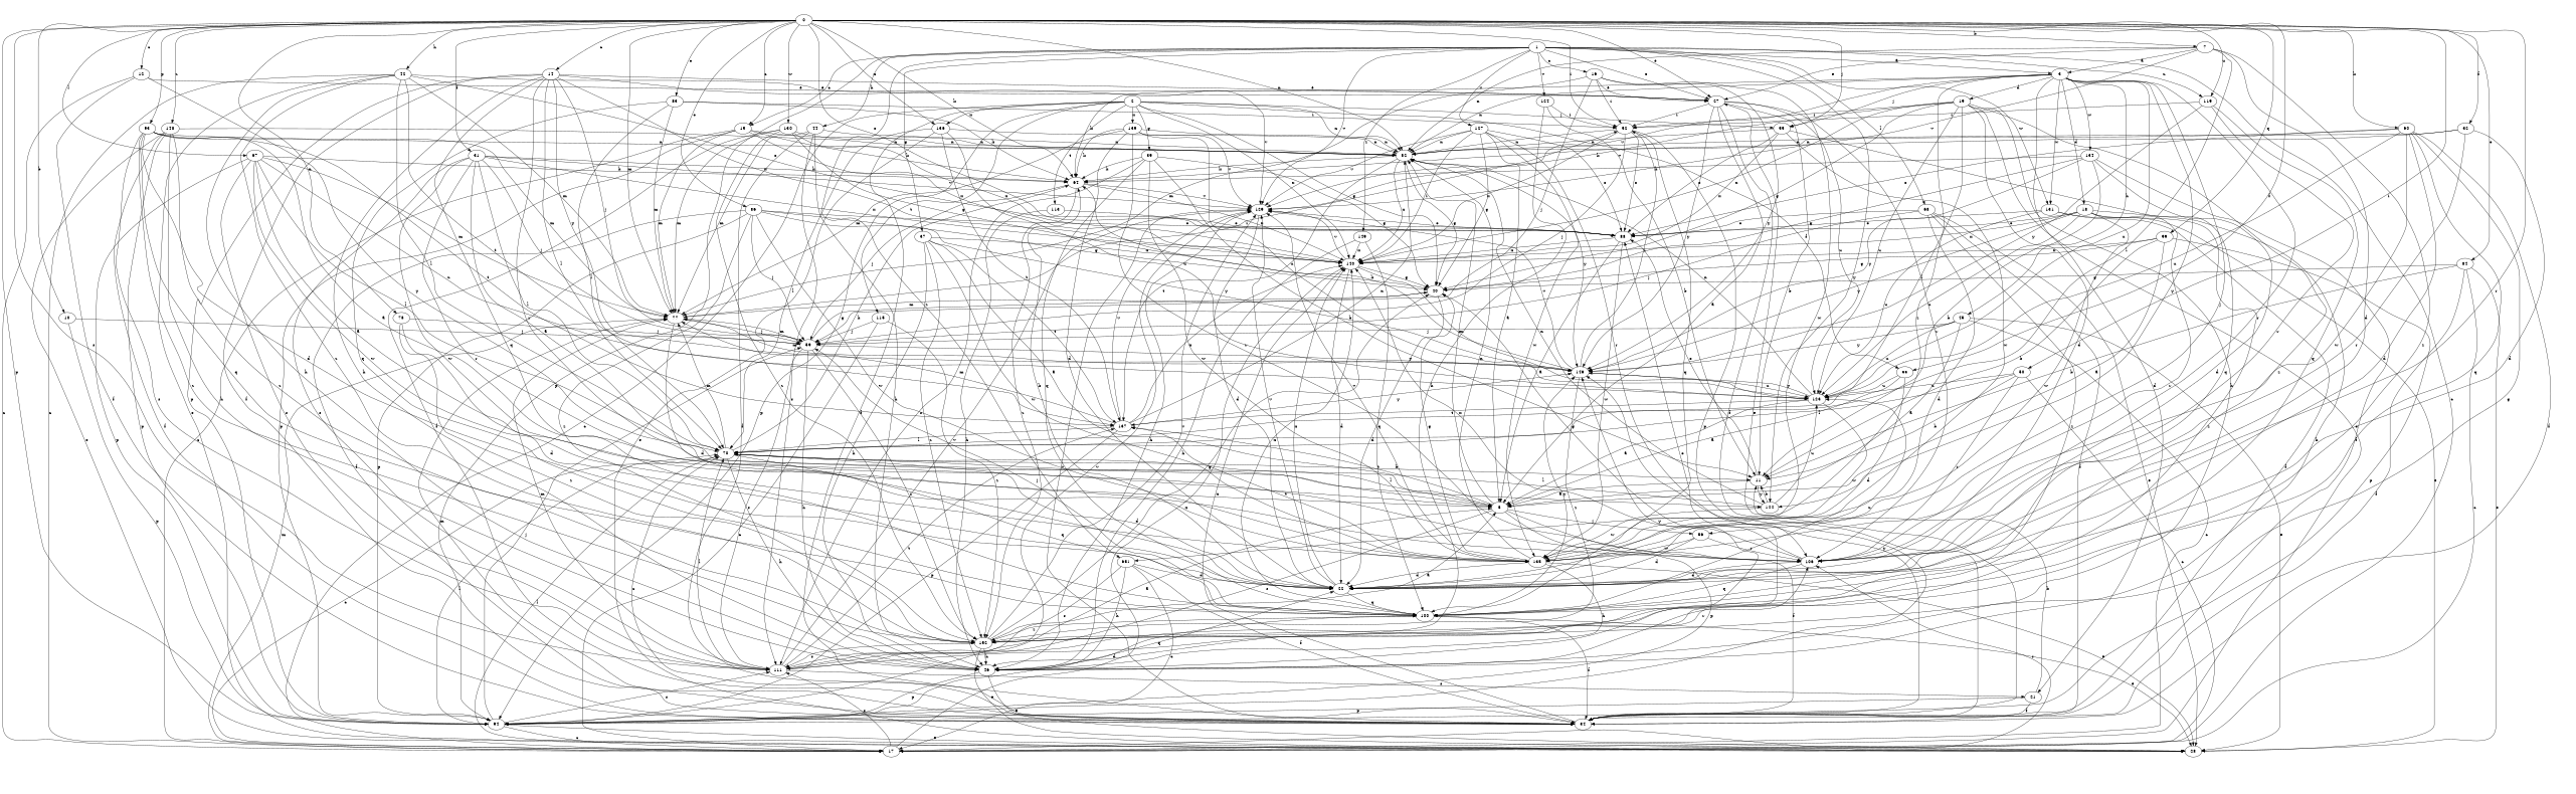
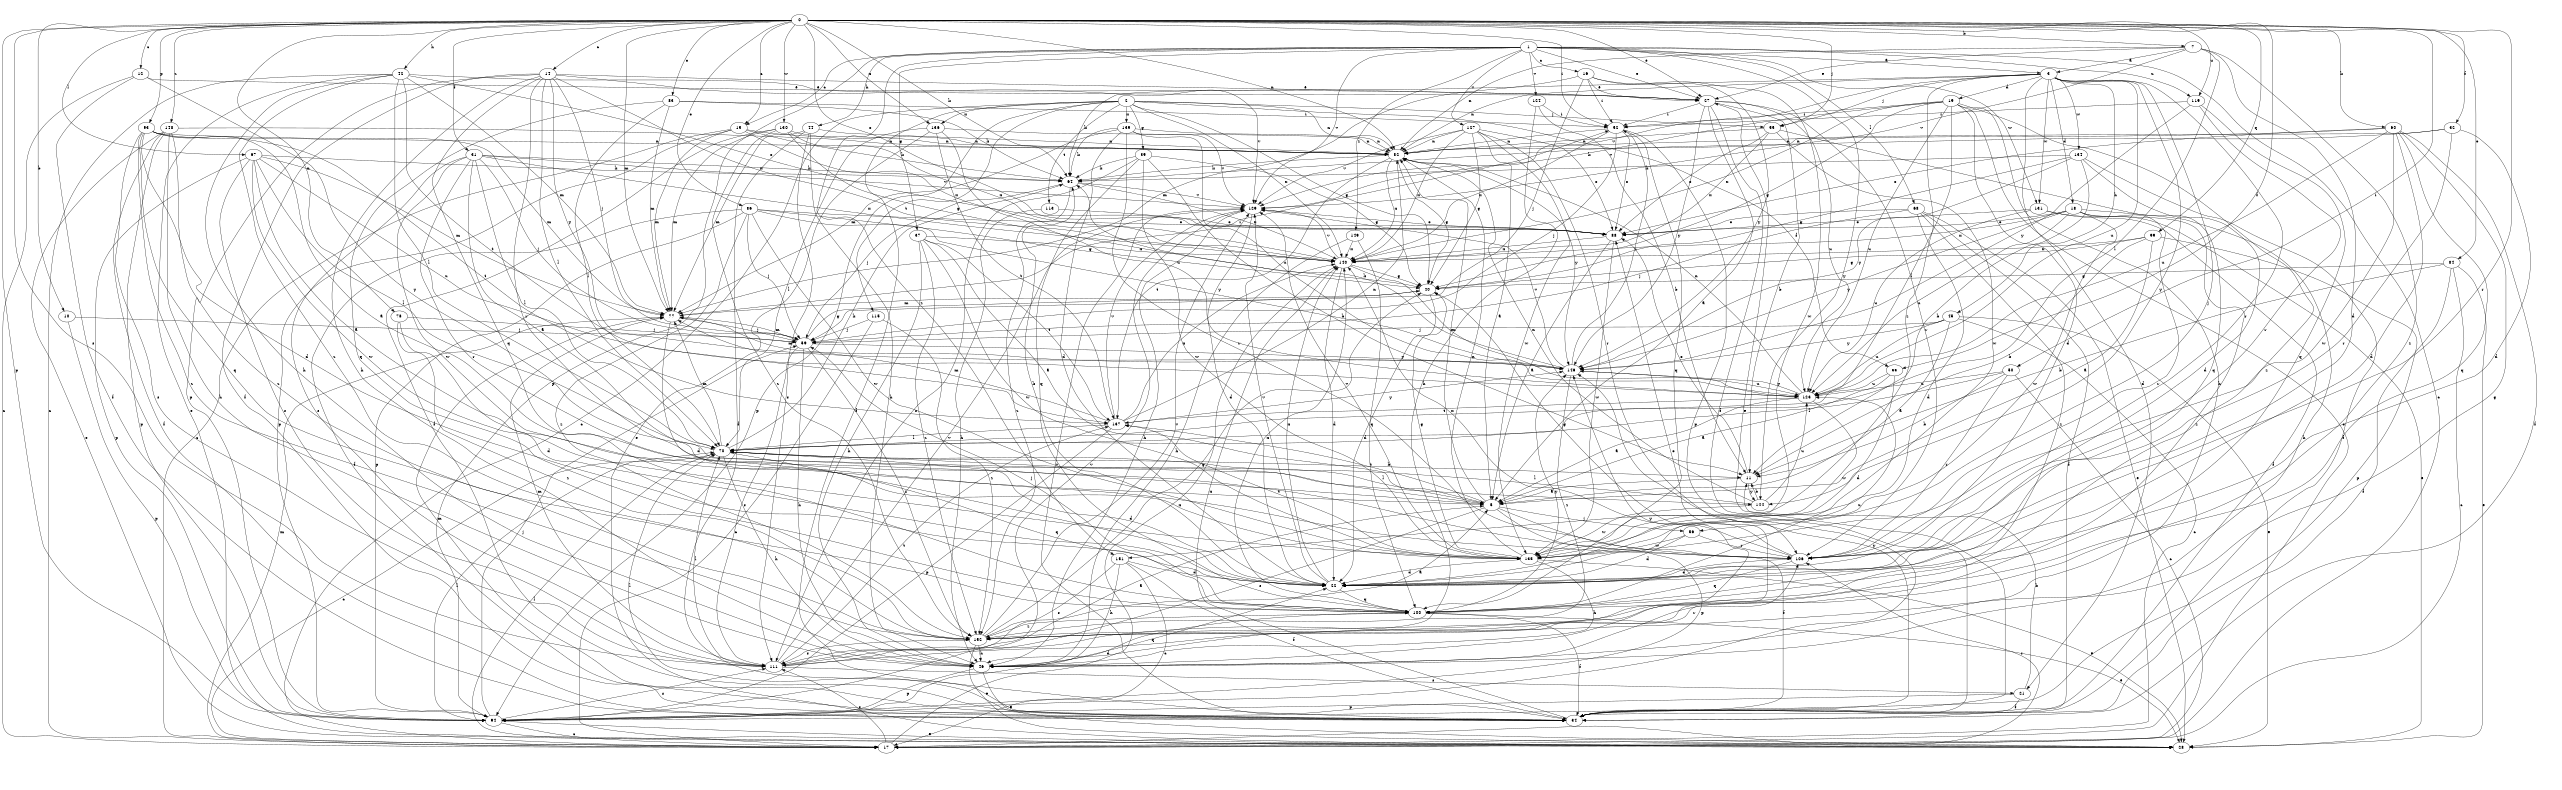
  strict digraph {
    0
    7
    10
    12
    14
    15
    27
    31
    32
    33
    42
    50
    52
    55
    60
    64
    67
    77
    78
    82
    83
    84
    86
    88
    93
    94
    99
    106
    111
    119
    130
    136
    148
    3
    129
    70
    22
    152
    59
    17
    144
    34
    140
    46
    100
    146
    123
    5
    11
    135
    n51 [label=137]
    28
    40
    21
    1
    16
    37
    44
    68
    124
    127
    131
    149
-   151 [label=651]
+   151
    18
    19
    45
    56
    134
    2
    39
    113
    115
    139
    0 -> 7 [label=b]
    0 -> 10 [label=b]
    0 -> 12 [label=c]
    0 -> 14 [label=c]
    0 -> 15 [label=c]
    0 -> 27 [label=e]
    0 -> 31 [label=f]
    0 -> 32 [label=f]
    0 -> 33 [label=f]
    0 -> 42 [label=h]
    0 -> 50 [label=i]
    0 -> 52 [label=i]
    0 -> 55 [label=j]
    0 -> 60 [label=k]
    0 -> 64 [label=k]
    0 -> 67 [label=l]
    0 -> 77 [label=m]
    0 -> 78 [label=n]
    0 -> 82 [label=n]
    0 -> 83 [label=o]
    0 -> 84 [label=o]
    0 -> 86 [label=o]
    0 -> 88 [label=o]
    0 -> 93 [label=p]
    0 -> 94 [label=p]
    0 -> 99 [label=q]
    0 -> 106 [label=r]
    0 -> 111 [label=s]
    0 -> 119 [label=u]
    0 -> 130 [label=w]
    0 -> 136 [label=x]
    0 -> 148 [label=z]
    7 -> 27 [label=e]
    7 -> 82 [label=n]
    7 -> 3 [label=a]
    7 -> 129 [label=v]
    7 -> 70 [label=l]
    7 -> 22 [label=d]
    7 -> 152 [label=z]
    10 -> 94 [label=p]
    10 -> 59 [label=j]
    12 -> 27 [label=e]
    12 -> 17 [label=c]
    12 -> 144 [label=y]
    12 -> 34 [label=f]
    14 -> 27 [label=e]
    14 -> 94 [label=p]
    14 -> 106 [label=r]
    14 -> 129 [label=v]
    14 -> 70 [label=l]
    14 -> 59 [label=j]
    14 -> 34 [label=f]
    14 -> 140 [label=x]
    14 -> 46 [label=h]
    14 -> 100 [label=q]
    14 -> 146 [label=y]
    15 -> 64 [label=k]
    15 -> 77 [label=m]
    15 -> 82 [label=n]
    15 -> 94 [label=p]
    15 -> 17 [label=c]
    15 -> 140 [label=x]
    27 -> 52 [label=i]
    27 -> 106 [label=r]
    27 -> 34 [label=f]
    27 -> 146 [label=y]
    27 -> 123 [label=u]
    27 -> 5 [label=a]
    27 -> 11 [label=b]
    31 -> 64 [label=k]
    31 -> 106 [label=r]
    31 -> 111 [label=s]
    31 -> 129 [label=v]
    31 -> 70 [label=l]
    31 -> 59 [label=j]
    31 -> 140 [label=x]
    31 -> 5 [label=a]
    31 -> 135 [label=w]
    32 -> 64 [label=k]
    32 -> 82 [label=n]
    32 -> 106 [label=r]
    32 -> 22 [label=d]
    33 -> 22 [label=d]
    33 -> 123 [label=u]
    33 -> 5 [label=a]
    42 -> 27 [label=e]
    42 -> 77 [label=m]
    42 -> 88 [label=o]
    42 -> 70 [label=l]
    42 -> 152 [label=z]
    42 -> 17 [label=c]
    42 -> 46 [label=h]
    42 -> n51 [label=t]
    42 -> 28 [label=e]
    50 -> 106 [label=r]
    50 -> 70 [label=l]
    50 -> 17 [label=c]
    50 -> 123 [label=u]
    50 -> 11 [label=b]
    52 -> 82 [label=n]
    52 -> 88 [label=o]
    52 -> 94 [label=p]
    52 -> 59 [label=j]
    52 -> 140 [label=x]
    52 -> 100 [label=q]
    55 -> 82 [label=n]
    55 -> 88 [label=o]
    55 -> 140 [label=x]
    55 -> 100 [label=q]
    55 -> 135 [label=w]
    60 -> 82 [label=n]
    60 -> 88 [label=o]
    60 -> 111 [label=g]
    60 -> 22 [label=d]
    60 -> 34 [label=f]
    60 -> 100 [label=q]
    60 -> 123 [label=u]
    60 -> 135 [label=w]
    64 -> 129 [label=v]
    64 -> 152 [label=z]
    64 -> 59 [label=j]
    64 -> 140 [label=x]
    67 -> 64 [label=k]
    67 -> 77 [label=m]
    67 -> 94 [label=p]
    67 -> 111 [label=s]
    67 -> 70 [label=l]
    67 -> 123 [label=u]
    67 -> 5 [label=a]
    67 -> 135 [label=w]
    77 -> 52 [label=i]
    77 -> 22 [label=d]
    77 -> 59 [label=j]
    78 -> 22 [label=d]
    78 -> 152 [label=z]
    78 -> 59 [label=j]
    82 -> 64 [label=k]
    82 -> 140 [label=x]
    82 -> 146 [label=y]
    82 -> n51 [label=t]
    82 -> 40 [label=g]
    83 -> 52 [label=i]
    83 -> 64 [label=k]
    83 -> 77 [label=m]
    83 -> 70 [label=l]
    83 -> 100 [label=q]
    84 -> 17 [label=c]
    84 -> 34 [label=f]
    84 -> 11 [label=b]
    84 -> 28 [label=e]
    84 -> 40 [label=g]
    86 -> 88 [label=o]
    86 -> 94 [label=p]
    86 -> 152 [label=z]
    86 -> 59 [label=j]
    86 -> 34 [label=f]
    86 -> 146 [label=y]
    86 -> 135 [label=w]
    86 -> 40 [label=g]
    88 -> 140 [label=x]
    88 -> 5 [label=a]
    88 -> 135 [label=w]
    93 -> 77 [label=m]
    93 -> 82 [label=n]
    93 -> 111 [label=s]
    93 -> 22 [label=d]
    93 -> 152 [label=z]
    93 -> 100 [label=q]
    93 -> 5 [label=a]
    93 -> n51 [label=t]
    94 -> 111 [label=s]
    94 -> 129 [label=v]
    94 -> 70 [label=l]
    94 -> 22 [label=d]
    94 -> 59 [label=j]
    94 -> 17 [label=c]
    94 -> 28 [label=e]
    99 -> 94 [label=p]
    99 -> 140 [label=x]
    99 -> 5 [label=a]
    99 -> 11 [label=b]
    99 -> 40 [label=g]
    106 -> 22 [label=d]
    106 -> 140 [label=x]
    106 -> 100 [label=q]
    106 -> 40 [label=g]
    111 -> 77 [label=m]
    111 -> 129 [label=v]
    111 -> 70 [label=l]
    111 -> 146 [label=y]
    111 -> 5 [label=a]
    111 -> n51 [label=t]
    111 -> 21 [label=s]
    119 -> 52 [label=i]
    119 -> 106 [label=r]
    119 -> 100 [label=q]
    119 -> 146 [label=y]
    130 -> 77 [label=m]
    130 -> 82 [label=n]
    130 -> 152 [label=z]
    130 -> 34 [label=f]
    130 -> 140 [label=x]
    130 -> 40 [label=g]
    136 -> 82 [label=n]
    136 -> 70 [label=l]
    136 -> 123 [label=u]
    136 -> n51 [label=t]
    136 -> 28 [label=e]
    148 -> 82 [label=n]
    148 -> 94 [label=p]
    148 -> 152 [label=z]
    148 -> 34 [label=f]
    148 -> 46 [label=h]
    148 -> 28 [label=e]
    3 -> 55 [label=j]
    3 -> 64 [label=k]
    3 -> 82 [label=n]
    3 -> 106 [label=r]
    3 -> 129 [label=v]
    3 -> 144 [label=y]
    3 -> 123 [label=u]
    3 -> 21 [label=d]
    3 -> 131 [label=w]
    3 -> 151 [label=z]
    3 -> 18 [label=d]
    3 -> 19 [label=d]
    3 -> 45 [label=h]
    3 -> 56 [label=j]
    3 -> 134 [label=w]
    129 -> 88 [label=o]
    129 -> 22 [label=d]
    129 -> 46 [label=h]
    70 -> 64 [label=k]
    70 -> 77 [label=m]
    70 -> 22 [label=d]
    70 -> 17 [label=c]
    70 -> 46 [label=h]
    70 -> 100 [label=q]
    70 -> 11 [label=b]
    22 -> 64 [label=k]
    22 -> 129 [label=v]
    22 -> 140 [label=x]
    22 -> 100 [label=q]
    152 -> 111 [label=s]
    152 -> 129 [label=v]
    152 -> 46 [label=h]
    152 -> 5 [label=a]
    152 -> 28 [label=e]
    152 -> 40 [label=g]
    59 -> 77 [label=m]
    59 -> 111 [label=s]
    59 -> 152 [label=z]
    59 -> 46 [label=h]
    59 -> 146 [label=y]
    59 -> 40 [label=g]
    17 -> 77 [label=m]
    17 -> 106 [label=r]
    17 -> 111 [label=s]
    17 -> 140 [label=x]
    144 -> 82 [label=n]
    144 -> 70 [label=l]
    144 -> 123 [label=u]
    144 -> 11 [label=b]
    144 -> 135 [label=w]
    34 -> 27 [label=e]
    34 -> 77 [label=m]
    34 -> 129 [label=v]
-   34 -> 70 [label=c]
+   34 -> 70 [label=l]
    34 -> 140 [label=x]
    34 -> 146 [label=y]
    140 -> 129 [label=v]
    140 -> 22 [label=d]
    140 -> 123 [label=u]
    140 -> 40 [label=g]
    46 -> 88 [label=o]
    46 -> 94 [label=p]
    46 -> 106 [label=r]
    46 -> 100 [label=q]
    46 -> 28 [label=e]
    100 -> 152 [label=z]
    100 -> 59 [label=j]
    100 -> 34 [label=f]
    100 -> 140 [label=x]
    100 -> 146 [label=y]
    100 -> 123 [label=u]
    100 -> 28 [label=e]
    146 -> 52 [label=i]
    146 -> 64 [label=k]
    146 -> 77 [label=m]
    146 -> 129 [label=v]
    146 -> 152 [label=z]
    146 -> 123 [label=u]
    123 -> 82 [label=n]
    123 -> 146 [label=y]
    123 -> 5 [label=a]
    123 -> 135 [label=w]
    123 -> n51 [label=t]
    5 -> 82 [label=n]
    5 -> 94 [label=p]
    5 -> 111 [label=s]
    5 -> 70 [label=l]
    5 -> 34 [label=f]
    5 -> n51 [label=t]
    5 -> 56 [label=j]
    11 -> 88 [label=o]
    11 -> 144 [label=y]
    11 -> 5 [label=a]
    135 -> 82 [label=n]
    135 -> 129 [label=v]
    135 -> 22 [label=d]
    135 -> 46 [label=h]
    135 -> n51 [label=t]
    135 -> 28 [label=e]
    135 -> 40 [label=g]
    n51 -> 77 [label=m]
    n51 -> 82 [label=n]
    n51 -> 94 [label=p]
    n51 -> 129 [label=v]
    n51 -> 70 [label=l]
    n51 -> 140 [label=x]
    n51 -> 146 [label=y]
    28 -> 70 [label=l]
    40 -> 77 [label=m]
    40 -> 22 [label=d]
    21 -> 94 [label=p]
    21 -> 34 [label=f]
    21 -> 11 [label=b]
    1 -> 15 [label=c]
    1 -> 27 [label=e]
    1 -> 94 [label=p]
    1 -> 119 [label=u]
    1 -> 3 [label=a]
    1 -> 129 [label=v]
    1 -> 17 [label=c]
    1 -> 144 [label=y]
    1 -> 16 [label=c]
    1 -> 37 [label=g]
    1 -> 44 [label=h]
    1 -> 68 [label=l]
    1 -> 124 [label=v]
    1 -> 127 [label=v]
    1 -> 131 [label=w]
    1 -> 149 [label=z]
    1 -> 151 [label=z]
    16 -> 27 [label=e]
    16 -> 52 [label=i]
    16 -> 77 [label=m]
    16 -> 59 [label=j]
    16 -> 146 [label=y]
    16 -> 135 [label=w]
    37 -> 152 [label=z]
    37 -> 140 [label=x]
    37 -> 46 [label=h]
    37 -> 5 [label=a]
    37 -> 135 [label=w]
    37 -> n51 [label=t]
    44 -> 77 [label=m]
    44 -> 82 [label=n]
    44 -> 111 [label=s]
    44 -> 34 [label=f]
    44 -> 46 [label=h]
    68 -> 88 [label=o]
    68 -> 22 [label=d]
    68 -> 152 [label=z]
    68 -> 59 [label=j]
    68 -> 34 [label=f]
    68 -> 28 [label=e]
    124 -> 52 [label=i]
    124 -> 46 [label=h]
    124 -> 11 [label=b]
    127 -> 82 [label=n]
    127 -> 88 [label=o]
    127 -> 106 [label=r]
    127 -> 129 [label=v]
-   127 -> 140 [label=i]
+   127 -> 140 [label=x]
    127 -> 5 [label=a]
    127 -> 135 [label=w]
    127 -> 40 [label=g]
    131 -> 88 [label=o]
    131 -> 34 [label=f]
    131 -> 123 [label=u]
    131 -> 28 [label=e]
    149 -> 140 [label=x]
    149 -> 46 [label=h]
    149 -> 100 [label=q]
    151 -> 111 [label=s]
    151 -> 22 [label=d]
    151 -> 17 [label=c]
    151 -> 34 [label=f]
    151 -> 46 [label=h]
    18 -> 88 [label=o]
    18 -> 106 [label=r]
    18 -> 152 [label=z]
    18 -> 140 [label=x]
    18 -> 46 [label=h]
    18 -> 146 [label=y]
    18 -> 123 [label=u]
    18 -> 135 [label=w]
    19 -> 52 [label=i]
    19 -> 129 [label=v]
    19 -> 70 [label=l]
    19 -> 22 [label=d]
    19 -> 152 [label=z]
    19 -> 17 [label=c]
    19 -> 140 [label=x]
    19 -> 46 [label=h]
    19 -> 123 [label=u]
    19 -> 40 [label=g]
    45 -> 59 [label=j]
    45 -> 17 [label=c]
    45 -> 146 [label=y]
    45 -> 123 [label=u]
    45 -> 5 [label=a]
    45 -> 28 [label=e]
    56 -> 106 [label=r]
    56 -> 22 [label=d]
    56 -> 135 [label=w]
    134 -> 64 [label=k]
    134 -> 22 [label=d]
    134 -> 34 [label=f]
    134 -> 146 [label=y]
    134 -> 11 [label=b]
    134 -> 40 [label=g]
    2 -> 33 [label=f]
    2 -> 55 [label=j]
    2 -> 82 [label=n]
    2 -> 94 [label=p]
    2 -> 136 [label=x]
    2 -> 17 [label=c]
    2 -> 34 [label=f]
    2 -> 140 [label=x]
    2 -> 40 [label=g]
    2 -> 39 [label=g]
    2 -> 113 [label=t]
    2 -> 115 [label=t]
    2 -> 139 [label=x]
    39 -> 64 [label=k]
    39 -> 111 [label=s]
    39 -> 100 [label=q]
    39 -> 11 [label=b]
    39 -> 135 [label=w]
    39 -> 40 [label=g]
    113 -> 88 [label=o]
    113 -> 46 [label=h]
    115 -> 152 [label=z]
    115 -> 59 [label=j]
    115 -> 17 [label=c]
    139 -> 64 [label=k]
    139 -> 77 [label=m]
    139 -> 82 [label=n]
    139 -> 106 [label=r]
    139 -> 129 [label=v]
    139 -> 22 [label=d]
    139 -> 123 [label=u]
  }
